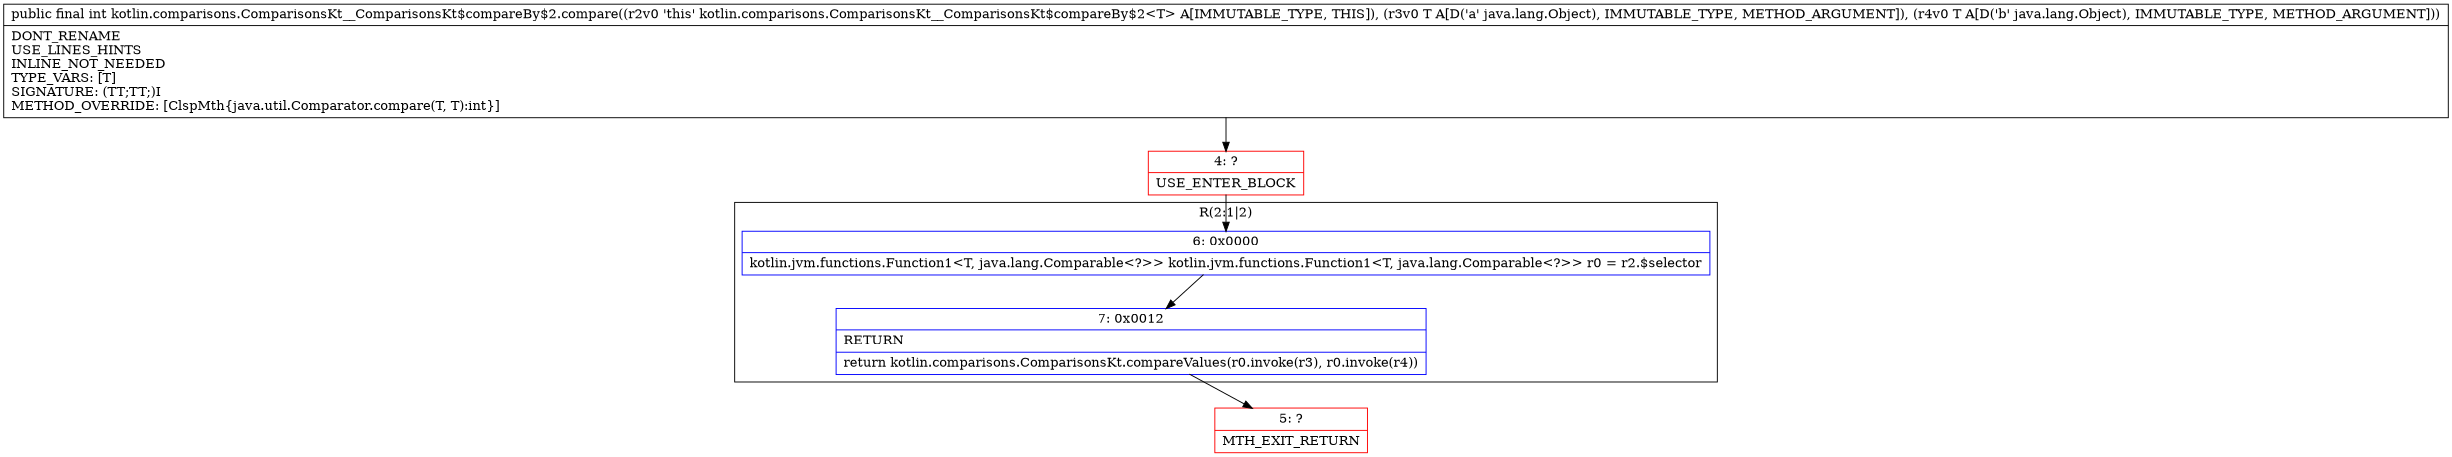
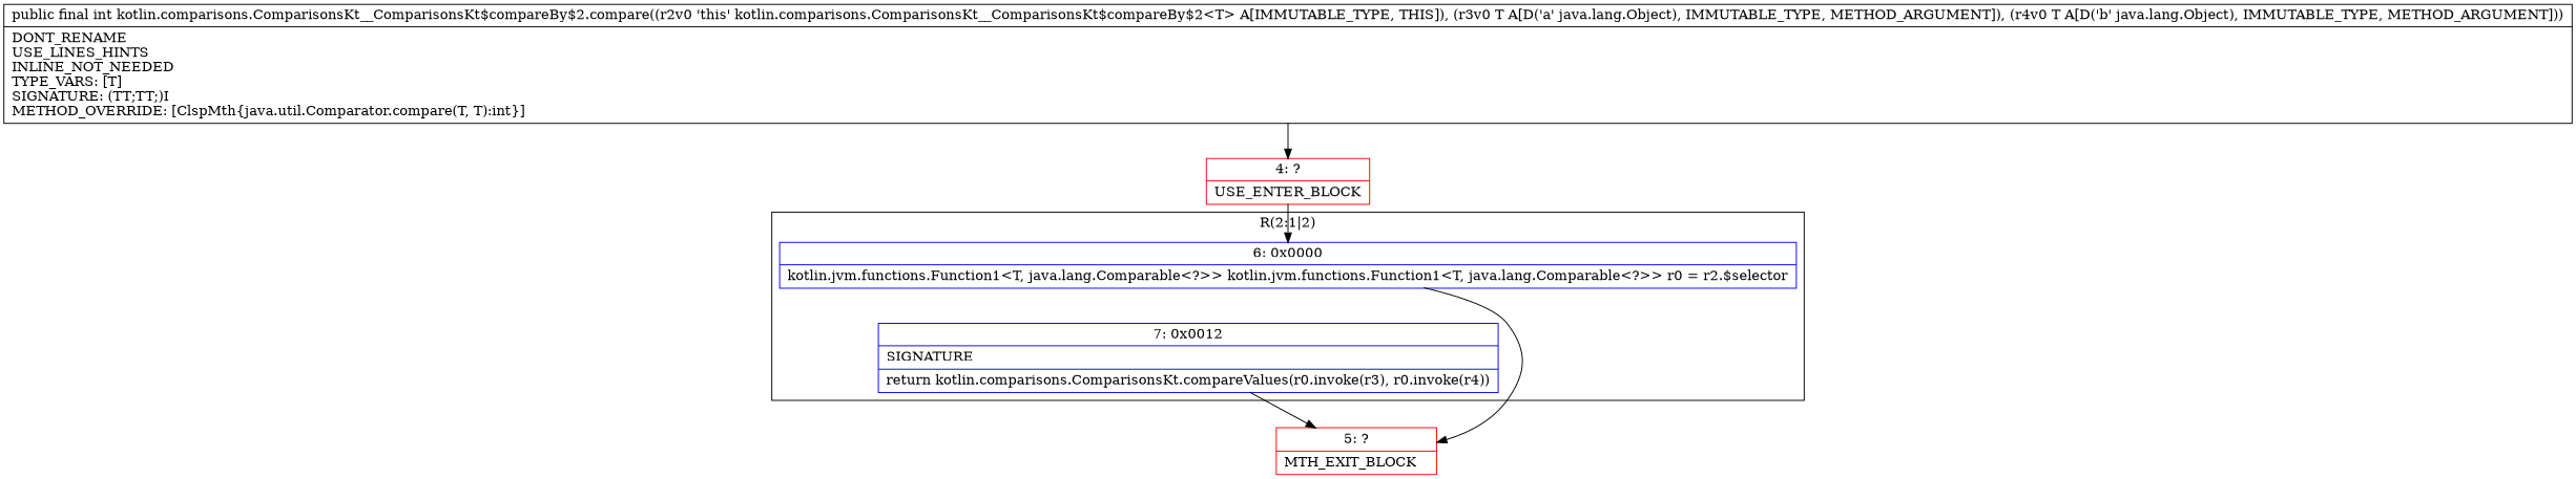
  digraph {
    node [color=blue shape=record]
    n1 [label="{6\:\ 0x0000|kotlin.jvm.functions.Function1\<T, java.lang.Comparable\<?\>\> kotlin.jvm.functions.Function1\<T, java.lang.Comparable\<?\>\> r0 = r2.$selector\l}"]
-   n2 [label="{7\:\ 0x0012|RETURN\l|return kotlin.comparisons.ComparisonsKt.compareValues(r0.invoke(r3), r0.invoke(r4))\l}"]
-   n3 [color=red label="{5\:\ ?|MTH_EXIT_RETURN\l}"]
+   n2 [label="{7\:\ 0x0012|SIGNATURE\l|return kotlin.comparisons.ComparisonsKt.compareValues(r0.invoke(r3), r0.invoke(r4))\l}"]
+   n3 [color=red label="{5\:\ ?|MTH_EXIT_BLOCK\l}"]
    n4 [color=red label="{4\:\ ?|USE_ENTER_BLOCK\l}"]
    n5 [label="{public final int kotlin.comparisons.ComparisonsKt__ComparisonsKt$compareBy$2.compare((r2v0 'this' kotlin.comparisons.ComparisonsKt__ComparisonsKt$compareBy$2\<T\> A[IMMUTABLE_TYPE, THIS]), (r3v0 T A[D('a' java.lang.Object), IMMUTABLE_TYPE, METHOD_ARGUMENT]), (r4v0 T A[D('b' java.lang.Object), IMMUTABLE_TYPE, METHOD_ARGUMENT]))  | DONT_RENAME\lUSE_LINES_HINTS\lINLINE_NOT_NEEDED\lTYPE_VARS: [T]\lSIGNATURE: (TT;TT;)I\lMETHOD_OVERRIDE: [ClspMth\{java.util.Comparator.compare(T, T):int\}]\l}" color=""]
    subgraph cluster_1 {
      label="R(2:1|2)"
      n1
      n2
    }
-   n1 -> n2
+   n1 -> n3
    n2 -> n3
    n4 -> n1
    n5 -> n4
  }
